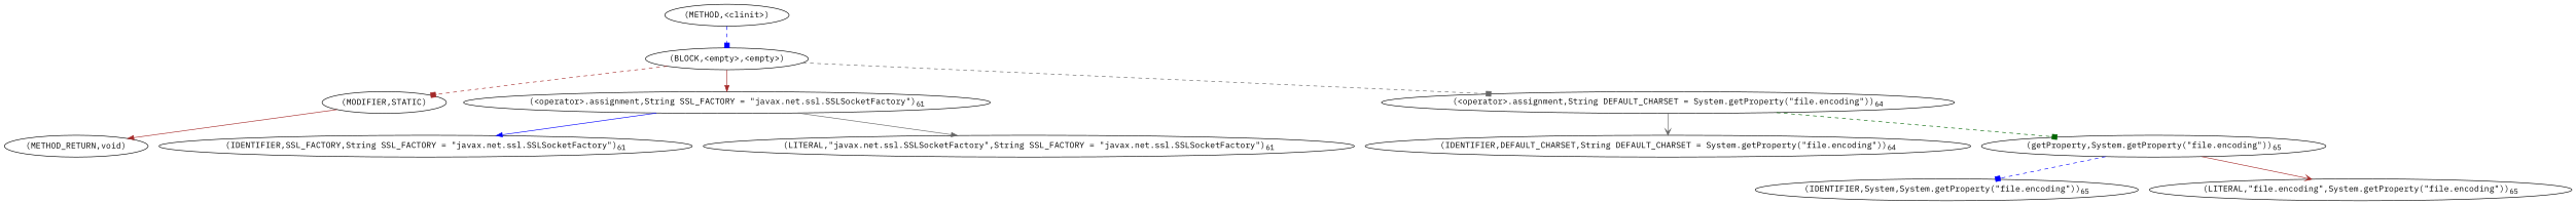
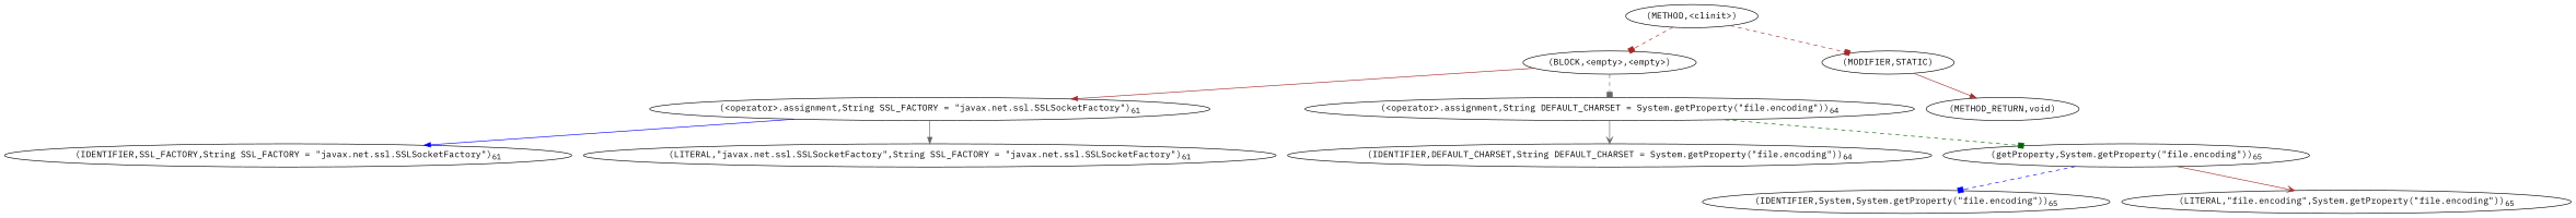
  digraph {
    fontname="IBM Plex Mono"
    node [fontname="IBM Plex Mono"]
    edge [arrowhead=box color=brown fontname="IBM Plex Mono" style=solid]
    n1 [label=<(METHOD,&lt;clinit&gt;)>]
    n2 [label=<(BLOCK,&lt;empty&gt;,&lt;empty&gt;)>]
    n3 [label=<(MODIFIER,STATIC)>]
    n4 [label=<(&lt;operator&gt;.assignment,String SSL_FACTORY = &quot;javax.net.ssl.SSLSocketFactory&quot;)<SUB>61</SUB>>]
    n5 [label=<(&lt;operator&gt;.assignment,String DEFAULT_CHARSET = System.getProperty(&quot;file.encoding&quot;))<SUB>64</SUB>>]
    n6 [label=<(METHOD_RETURN,void)>]
    n7 [label=<(IDENTIFIER,SSL_FACTORY,String SSL_FACTORY = &quot;javax.net.ssl.SSLSocketFactory&quot;)<SUB>61</SUB>>]
    n8 [label=<(LITERAL,&quot;javax.net.ssl.SSLSocketFactory&quot;,String SSL_FACTORY = &quot;javax.net.ssl.SSLSocketFactory&quot;)<SUB>61</SUB>>]
    n9 [label=<(IDENTIFIER,DEFAULT_CHARSET,String DEFAULT_CHARSET = System.getProperty(&quot;file.encoding&quot;))<SUB>64</SUB>>]
    n10 [label=<(getProperty,System.getProperty(&quot;file.encoding&quot;))<SUB>65</SUB>>]
    n11 [label=<(IDENTIFIER,System,System.getProperty(&quot;file.encoding&quot;))<SUB>65</SUB>>]
    n12 [label=<(LITERAL,&quot;file.encoding&quot;,System.getProperty(&quot;file.encoding&quot;))<SUB>65</SUB>>]
-   n1 -> n2 [color=blue style=dashed]
-   n2 -> n3 [style=dashed]
+   n1 -> n2 [style=dashed]
+   n1 -> n3 [style=dashed]
    n2 -> n4 [arrowhead=normal]
    n2 -> n5 [color=gray40 style=dashed]
    n3 -> n6 [arrowhead=normal]
    n4 -> n7 [arrowhead=normal color=blue]
    n4 -> n8 [arrowhead=normal color=gray40]
    n5 -> n9 [arrowhead=vee color=gray40]
    n5 -> n10 [color=darkgreen style=dashed]
    n10 -> n11 [color=blue style=dashed]
    n10 -> n12 [arrowhead=vee]
  }
